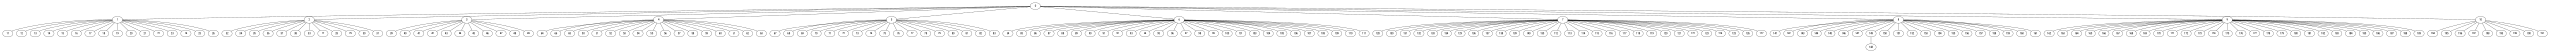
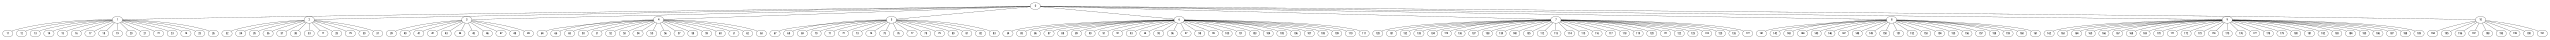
  graph {
    fontname="Roboto Condensed"
    node [fontname="Roboto Condensed"]
    edge [fontname="Roboto Condensed"]
    0
    1
    2
    3
    4
    5
    6
    7
    8
    9
    10
    11
    12
    13
    14
    15
    16
    17
    18
    19
    20
    21
    22
    23
    24
    25
    26
    32
    34
    35
    36
    37
    38
    33
    27
    28
    29
    30
    31
    39
    40
    41
    42
    43
    44
    45
    46
    47
    48
    49
    64
    66
    65
    50
    51
    52
    53
    54
    55
    56
    57
    58
    59
    60
    61
    62
    63
    67
    68
    69
    70
    71
    72
    73
    74
    75
    76
    77
    78
    79
    80
    81
    82
    83
    84
    85
    86
    87
    88
    89
    90
    91
    92
    93
    94
    95
    96
    97
    98
    99
    100
    101
    103
    104
    105
    106
    107
    108
    109
    110
    111
    128
-   130
    131
    132
    133
    134
    129
    136
    137
    138
    139
    140
    135
    112
    113
    114
    115
    116
    117
    118
    119
    120
    121
    122
    123
    124
    125
    126
    127
    141
    142
    143
    144
    145
    146
    147
    148
    149
    150
    151
    152
    153
    154
    155
    156
    157
    158
    159
    160
    161
    162
    163
    164
    165
    166
    167
    168
    169
    170
    171
    172
    173
    174
    175
    176
    177
    178
    179
    180
    181
    182
    183
    184
    185
    186
    187
    188
    189
    194
    195
    196
    197
    198
    193
    199
    190
    191
    0 -- 1
    0 -- 2
    0 -- 3
    0 -- 4
    0 -- 5
    0 -- 6
    0 -- 7
    0 -- 8
    0 -- 9
    0 -- 10
    1 -- 11
    1 -- 12
    1 -- 13
    1 -- 14
    1 -- 15
    1 -- 16
    1 -- 17
    1 -- 18
    1 -- 19
    1 -- 20
    1 -- 21
    1 -- 22
    1 -- 23
    1 -- 24
    1 -- 25
    1 -- 26
    2 -- 32
    2 -- 34
    2 -- 35
    2 -- 36
    2 -- 37
    2 -- 38
    2 -- 33
    2 -- 27
    2 -- 28
    2 -- 29
    2 -- 30
    2 -- 31
    3 -- 39
    3 -- 40
    3 -- 41
    3 -- 42
    3 -- 43
    3 -- 44
    3 -- 45
    3 -- 46
    3 -- 47
    3 -- 48
    3 -- 49
    4 -- 64
    4 -- 66
    4 -- 65
    4 -- 50
    4 -- 51
    4 -- 52
    4 -- 53
    4 -- 54
    4 -- 55
    4 -- 56
    4 -- 57
    4 -- 58
    4 -- 59
    4 -- 60
    4 -- 61
    4 -- 62
    4 -- 63
    5 -- 67
    5 -- 68
    5 -- 69
    5 -- 70
    5 -- 71
    5 -- 72
    5 -- 73
    5 -- 74
    5 -- 75
    5 -- 76
    5 -- 77
    5 -- 78
    5 -- 79
    5 -- 80
    5 -- 81
    5 -- 82
    5 -- 83
    6 -- 84
    6 -- 85
    6 -- 86
    6 -- 87
    6 -- 88
    6 -- 89
    6 -- 90
    6 -- 91
    6 -- 92
    6 -- 93
    6 -- 94
    6 -- 95
    6 -- 96
    6 -- 97
    6 -- 98
    6 -- 99
    6 -- 100
    6 -- 101
    6 -- 103
    6 -- 104
    6 -- 105
    6 -- 106
    6 -- 107
    6 -- 108
    6 -- 109
    6 -- 110
    6 -- 111
    7 -- 128
-   7 -- 130
    7 -- 131
    7 -- 132
    7 -- 133
    7 -- 134
    7 -- 129
    7 -- 136
    7 -- 137
    7 -- 138
    7 -- 139
    7 -- 140
    7 -- 135
    7 -- 112
    7 -- 113
    7 -- 114
    7 -- 115
    7 -- 116
    7 -- 117
    7 -- 118
    7 -- 119
    7 -- 120
    7 -- 121
    7 -- 122
    7 -- 123
    7 -- 124
    7 -- 125
    7 -- 126
    7 -- 127
    8 -- 141
    8 -- 142
    8 -- 143
    8 -- 144
    8 -- 145
    8 -- 146
    8 -- 147
-   149 -- 148
+   8 -- 148
    8 -- 149
    8 -- 150
    8 -- 151
    8 -- 152
    8 -- 153
    8 -- 154
    8 -- 155
    8 -- 156
    8 -- 157
    8 -- 158
    8 -- 159
    8 -- 160
    8 -- 161
    9 -- 162
    9 -- 163
    9 -- 164
    9 -- 165
    9 -- 166
    9 -- 167
    9 -- 168
    9 -- 169
    9 -- 170
    9 -- 171
    9 -- 172
    9 -- 173
    9 -- 174
    9 -- 175
    9 -- 176
    9 -- 177
    9 -- 178
    9 -- 179
    9 -- 180
    9 -- 181
    9 -- 182
    9 -- 183
    9 -- 184
    9 -- 185
    9 -- 186
    9 -- 187
    9 -- 188
    9 -- 189
    10 -- 194
    10 -- 195
    10 -- 196
    10 -- 197
    10 -- 198
    10 -- 193
    10 -- 199
    10 -- 190
    10 -- 191
  }
